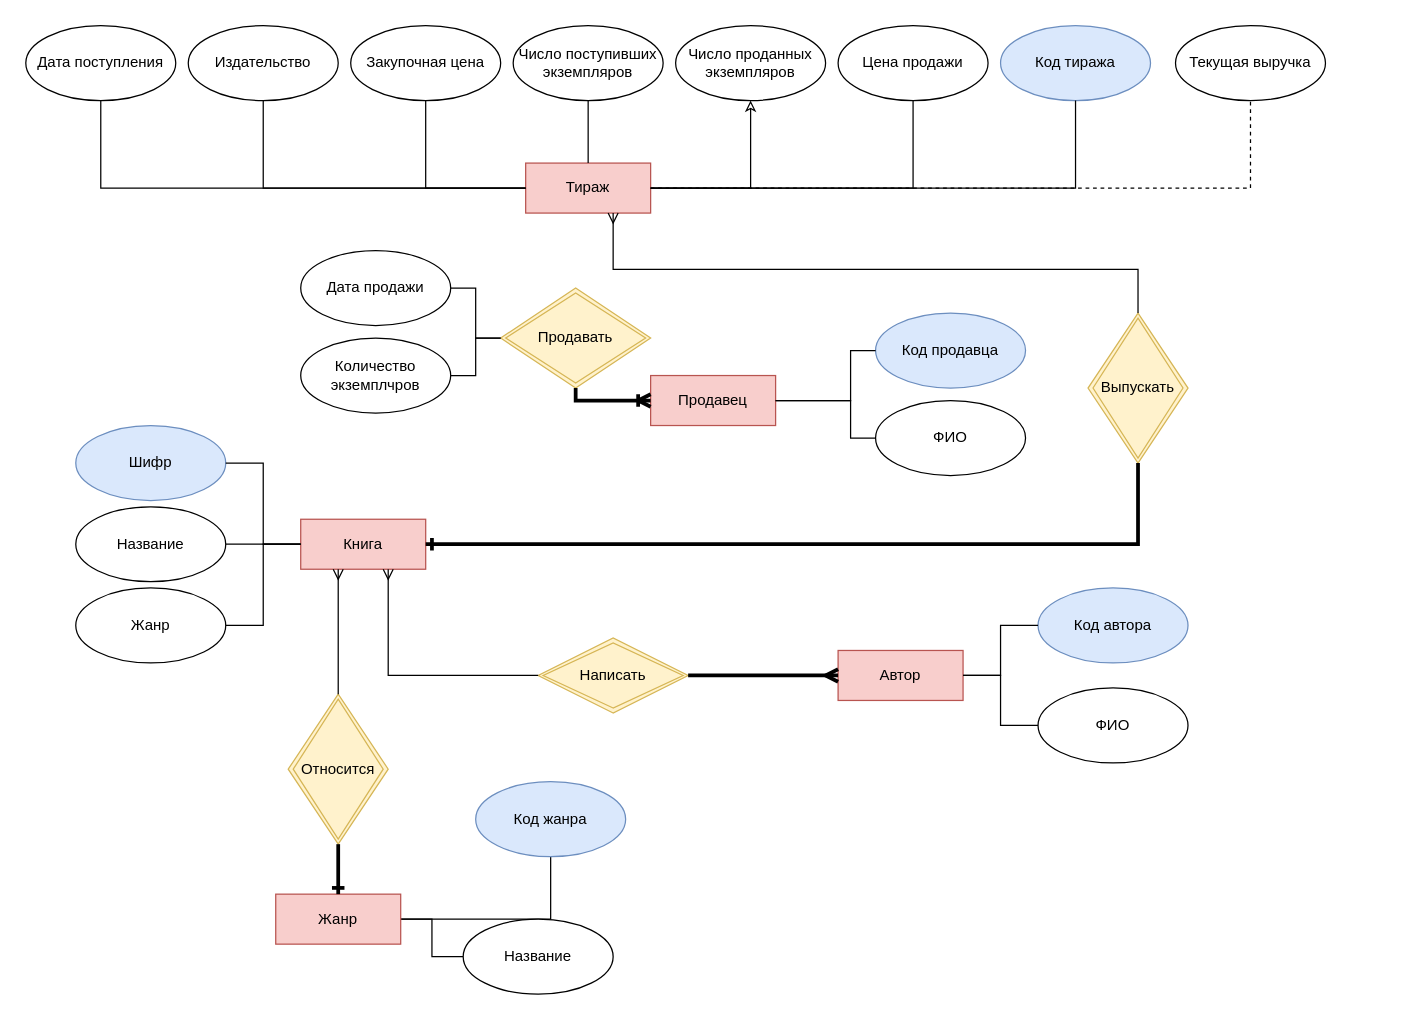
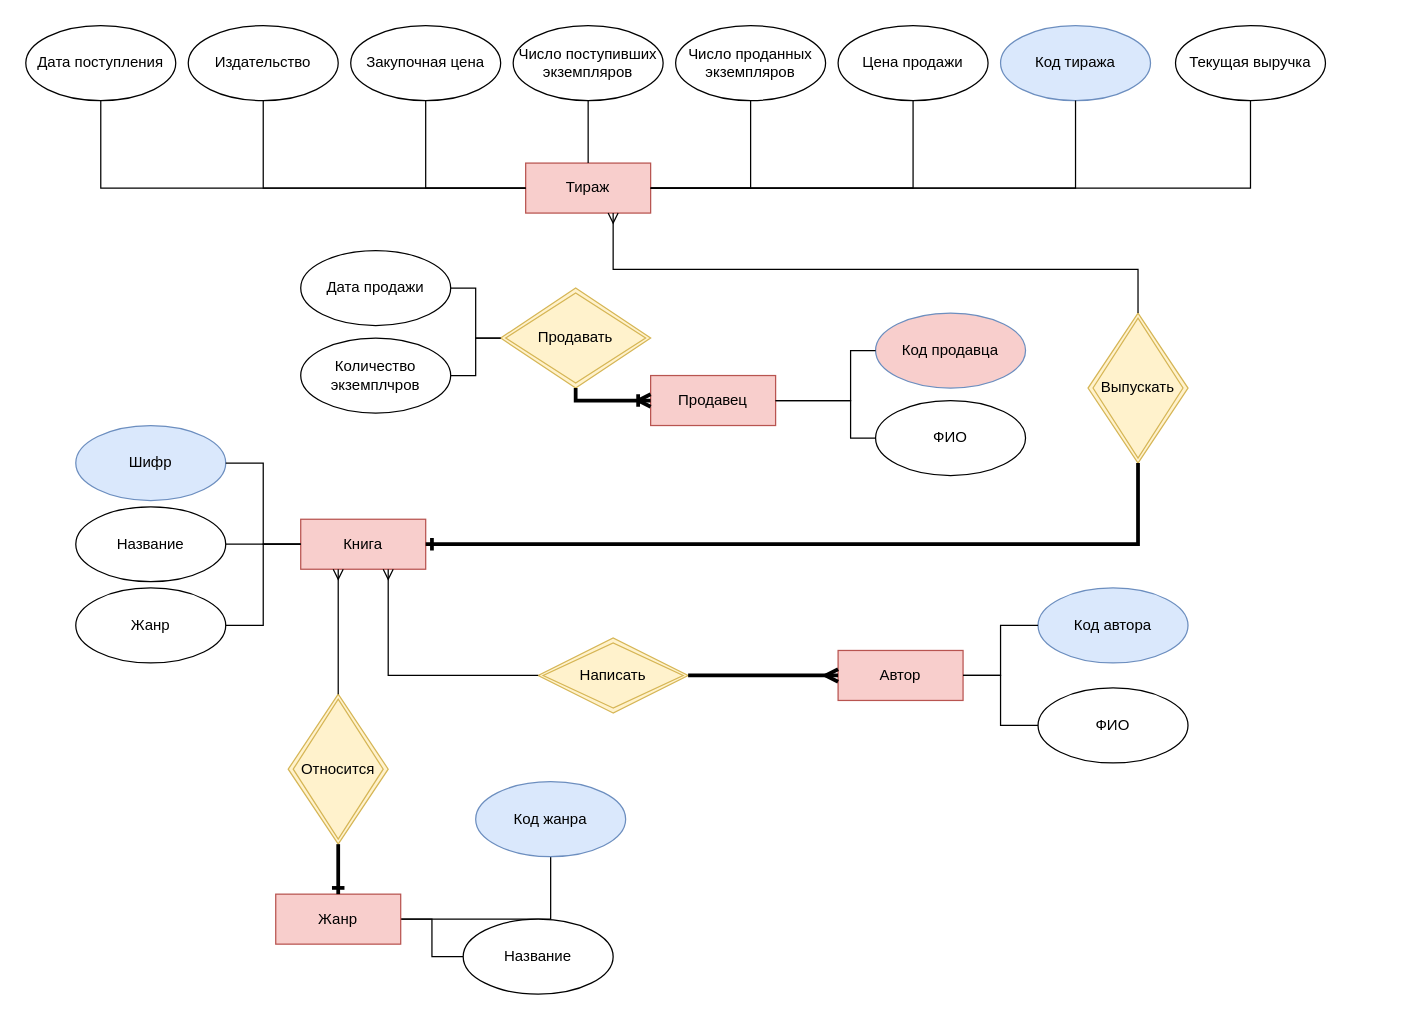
  <mxCell id="0" />
  <mxCell id="1" parent="0" />
  <mxCell id="2" value="" style="group;rounded=0;" parent="1" connectable="0" vertex="1"><mxGeometry x="20" y="20" width="900" height="150" as="geometry" /></mxCell>
  <mxCell id="3" value="" style="group;rounded=0;" parent="2" connectable="0" vertex="1"><mxGeometry width="770" height="150" as="geometry" /></mxCell>
  <mxCell id="4" value="Тираж" style="rounded=0;arcSize=10;whiteSpace=wrap;html=1;align=center;fillColor=#f8cecc;strokeColor=#b85450;" parent="3" vertex="1"><mxGeometry x="400" y="110" width="100" height="40" as="geometry" /></mxCell>
  <mxCell id="5" value="Дата поступления" style="ellipse;whiteSpace=wrap;html=1;rounded=0;arcSize=10;" parent="3" vertex="1"><mxGeometry width="120" height="60" as="geometry" /></mxCell>
  <mxCell id="6" value="" style="edgeStyle=orthogonalEdgeStyle;rounded=0;orthogonalLoop=1;jettySize=auto;html=1;endArrow=none;endFill=0;" parent="3" source="4" target="5" edge="1"><mxGeometry relative="1" as="geometry" /></mxCell>
  <mxCell id="7" value="Издательство" style="ellipse;whiteSpace=wrap;html=1;rounded=0;arcSize=10;" parent="3" vertex="1"><mxGeometry x="130" width="120" height="60" as="geometry" /></mxCell>
  <mxCell id="8" value="" style="edgeStyle=orthogonalEdgeStyle;rounded=0;orthogonalLoop=1;jettySize=auto;html=1;endArrow=none;endFill=0;" parent="3" source="4" target="7" edge="1"><mxGeometry relative="1" as="geometry" /></mxCell>
  <mxCell id="9" value="Закупочная цена" style="ellipse;whiteSpace=wrap;html=1;rounded=0;arcSize=10;" parent="3" vertex="1"><mxGeometry x="260" width="120" height="60" as="geometry" /></mxCell>
  <mxCell id="10" value="" style="edgeStyle=orthogonalEdgeStyle;rounded=0;orthogonalLoop=1;jettySize=auto;html=1;endArrow=none;endFill=0;" parent="3" source="4" target="9" edge="1"><mxGeometry relative="1" as="geometry" /></mxCell>
  <mxCell id="11" value="Число поступивших экземпляров" style="ellipse;whiteSpace=wrap;html=1;rounded=0;arcSize=10;" parent="3" vertex="1"><mxGeometry x="390" width="120" height="60" as="geometry" /></mxCell>
  <mxCell id="12" value="" style="edgeStyle=orthogonalEdgeStyle;rounded=0;orthogonalLoop=1;jettySize=auto;html=1;endArrow=none;endFill=0;" parent="3" source="4" target="11" edge="1"><mxGeometry relative="1" as="geometry" /></mxCell>
  <mxCell id="13" value="&lt;div&gt;Число проданных экземпляров&lt;/div&gt;" style="ellipse;whiteSpace=wrap;html=1;rounded=0;arcSize=10;" parent="3" vertex="1"><mxGeometry x="520" width="120" height="60" as="geometry" /></mxCell>
- <mxCell id="14" value="" style="edgeStyle=orthogonalEdgeStyle;rounded=0;orthogonalLoop=1;jettySize=auto;html=1;endArrow=classic;endFill=0;" parent="3" source="4" target="13" edge="1"><mxGeometry relative="1" as="geometry" /></mxCell>
+ <mxCell id="14" value="" style="edgeStyle=orthogonalEdgeStyle;rounded=0;orthogonalLoop=1;jettySize=auto;html=1;endArrow=none;endFill=0;" parent="3" source="4" target="13" edge="1"><mxGeometry relative="1" as="geometry" /></mxCell>
  <mxCell id="15" value="Цена продажи" style="ellipse;whiteSpace=wrap;html=1;rounded=0;arcSize=10;" parent="3" vertex="1"><mxGeometry x="650" width="120" height="60" as="geometry" /></mxCell>
  <mxCell id="16" value="" style="edgeStyle=orthogonalEdgeStyle;rounded=0;orthogonalLoop=1;jettySize=auto;html=1;endArrow=none;endFill=0;" parent="3" source="4" target="15" edge="1"><mxGeometry relative="1" as="geometry" /></mxCell>
  <mxCell id="17" value="Код тиража" style="ellipse;whiteSpace=wrap;html=1;rounded=0;arcSize=10;fillColor=#dae8fc;strokeColor=#6c8ebf;" parent="2" vertex="1"><mxGeometry x="780" width="120" height="60" as="geometry" /></mxCell>
  <mxCell id="18" value="" style="edgeStyle=orthogonalEdgeStyle;rounded=0;orthogonalLoop=1;jettySize=auto;html=1;endArrow=none;endFill=0;" parent="2" source="4" target="17" edge="1"><mxGeometry relative="1" as="geometry" /></mxCell>
  <mxCell id="19" value="" style="group;rounded=0;" parent="1" connectable="0" vertex="1"><mxGeometry x="670" y="480" width="360" height="150" as="geometry" /></mxCell>
  <mxCell id="20" value="Автор" style="rounded=0;arcSize=10;whiteSpace=wrap;html=1;align=center;fillColor=#f8cecc;strokeColor=#b85450;" parent="19" vertex="1"><mxGeometry y="40" width="100" height="40" as="geometry" /></mxCell>
  <mxCell id="21" value="Код автора" style="ellipse;whiteSpace=wrap;html=1;rounded=0;arcSize=10;fillColor=#dae8fc;strokeColor=#6c8ebf;" parent="19" vertex="1"><mxGeometry x="160" y="-10" width="120" height="60" as="geometry" /></mxCell>
  <mxCell id="22" value="" style="edgeStyle=entityRelationEdgeStyle;rounded=0;orthogonalLoop=1;jettySize=auto;html=1;endArrow=none;endFill=0;" parent="19" source="20" target="21" edge="1"><mxGeometry relative="1" as="geometry" /></mxCell>
  <mxCell id="23" value="ФИО" style="ellipse;whiteSpace=wrap;html=1;rounded=0;arcSize=10;" parent="19" vertex="1"><mxGeometry x="160" y="70" width="120" height="60" as="geometry" /></mxCell>
  <mxCell id="24" value="" style="edgeStyle=entityRelationEdgeStyle;rounded=0;orthogonalLoop=1;jettySize=auto;html=1;elbow=vertical;endArrow=none;endFill=0;" parent="19" source="20" target="23" edge="1"><mxGeometry relative="1" as="geometry" /></mxCell>
  <mxCell id="25" value="" style="group;rounded=0;" parent="1" connectable="0" vertex="1"><mxGeometry x="60" y="330" width="290" height="210" as="geometry" /></mxCell>
  <mxCell id="26" value="Книга" style="rounded=0;arcSize=10;whiteSpace=wrap;html=1;align=center;fillColor=#f8cecc;strokeColor=#b85450;" parent="25" vertex="1"><mxGeometry x="180" y="85" width="100" height="40" as="geometry" /></mxCell>
  <mxCell id="27" value="Шифр" style="ellipse;whiteSpace=wrap;html=1;rounded=0;arcSize=10;fillColor=#dae8fc;strokeColor=#6c8ebf;" parent="25" vertex="1"><mxGeometry y="10" width="120" height="60" as="geometry" /></mxCell>
  <mxCell id="28" value="" style="edgeStyle=entityRelationEdgeStyle;rounded=0;orthogonalLoop=1;jettySize=auto;html=1;elbow=vertical;endArrow=none;endFill=0;" parent="25" source="26" target="27" edge="1"><mxGeometry relative="1" as="geometry" /></mxCell>
  <mxCell id="29" value="Название" style="ellipse;whiteSpace=wrap;html=1;rounded=0;arcSize=10;" parent="25" vertex="1"><mxGeometry y="75" width="120" height="60" as="geometry" /></mxCell>
  <mxCell id="30" value="" style="edgeStyle=entityRelationEdgeStyle;rounded=0;orthogonalLoop=1;jettySize=auto;html=1;elbow=vertical;endArrow=none;endFill=0;" parent="25" source="26" target="29" edge="1"><mxGeometry relative="1" as="geometry" /></mxCell>
  <mxCell id="31" value="Жанр" style="ellipse;whiteSpace=wrap;html=1;rounded=0;arcSize=10;" parent="25" vertex="1"><mxGeometry y="140" width="120" height="60" as="geometry" /></mxCell>
  <mxCell id="32" value="" style="edgeStyle=entityRelationEdgeStyle;orthogonalLoop=1;jettySize=auto;html=1;elbow=vertical;strokeColor=default;rounded=0;endArrow=none;endFill=0;" parent="25" source="26" target="31" edge="1"><mxGeometry relative="1" as="geometry" /></mxCell>
  <mxCell id="33" value="" style="group;rounded=0;" parent="1" connectable="0" vertex="1"><mxGeometry x="440.003" y="200" width="669.997" height="250" as="geometry" /></mxCell>
  <mxCell id="34" value="Выпускать" style="shape=rhombus;double=1;perimeter=rhombusPerimeter;whiteSpace=wrap;html=1;align=center;direction=south;fillColor=#fff2cc;strokeColor=#d6b656;rounded=0;" parent="33" vertex="1"><mxGeometry x="429.997" y="50" width="80" height="120" as="geometry" /></mxCell>
  <mxCell id="35" value="Продавать" style="shape=rhombus;double=1;perimeter=rhombusPerimeter;whiteSpace=wrap;html=1;align=center;direction=west;fillColor=#fff2cc;strokeColor=#d6b656;rounded=0;" parent="33" vertex="1"><mxGeometry x="-40.003" y="30" width="120" height="80" as="geometry" /></mxCell>
  <mxCell id="36" value="Продавец" style="rounded=0;arcSize=10;whiteSpace=wrap;html=1;align=center;fillColor=#f8cecc;strokeColor=#b85450;" parent="33" vertex="1"><mxGeometry x="79.997" y="100" width="100" height="40" as="geometry" /></mxCell>
  <mxCell id="37" value="ФИО" style="ellipse;whiteSpace=wrap;html=1;rounded=0;arcSize=10;" parent="33" vertex="1"><mxGeometry x="259.997" y="120" width="120" height="60" as="geometry" /></mxCell>
  <mxCell id="38" value="" style="edgeStyle=orthogonalEdgeStyle;rounded=0;orthogonalLoop=1;jettySize=auto;html=1;strokeWidth=1;endArrow=none;endFill=0;entryX=0;entryY=0.5;entryDx=0;entryDy=0;" parent="33" source="36" target="37" edge="1"><mxGeometry relative="1" as="geometry"><Array as="points"><mxPoint x="240" y="120" /><mxPoint x="240" y="150" /></Array></mxGeometry></mxCell>
- <mxCell id="39" value="Код продавца" style="ellipse;whiteSpace=wrap;html=1;rounded=0;arcSize=10;fillColor=#dae8fc;strokeColor=#6c8ebf;" parent="33" vertex="1"><mxGeometry x="259.997" y="50" width="120" height="60" as="geometry" /></mxCell>
+ <mxCell id="39" value="Код продавца" style="ellipse;whiteSpace=wrap;html=1;rounded=0;arcSize=10;fillColor=#f8cecc;strokeColor=#6c8ebf;" parent="33" vertex="1"><mxGeometry x="259.997" y="50" width="120" height="60" as="geometry" /></mxCell>
  <mxCell id="40" value="" style="edgeStyle=orthogonalEdgeStyle;rounded=0;orthogonalLoop=1;jettySize=auto;html=1;strokeWidth=1;exitX=1;exitY=0.5;exitDx=0;exitDy=0;entryX=0;entryY=0.5;entryDx=0;entryDy=0;endArrow=none;endFill=0;" parent="33" source="36" target="39" edge="1"><mxGeometry relative="1" as="geometry"><Array as="points"><mxPoint x="240" y="120" /></Array></mxGeometry></mxCell>
  <mxCell id="41" value="" style="fontSize=12;html=1;endArrow=ERoneToMany;rounded=0;exitX=0.5;exitY=0;exitDx=0;exitDy=0;edgeStyle=orthogonalEdgeStyle;strokeWidth=3;entryX=0;entryY=0.5;entryDx=0;entryDy=0;" parent="33" source="35" target="36" edge="1"><mxGeometry width="100" height="100" relative="1" as="geometry"><mxPoint x="29.997" y="40" as="sourcePoint" /><mxPoint x="29.997" y="-25" as="targetPoint" /><Array as="points"><mxPoint x="20" y="120" /></Array></mxGeometry></mxCell>
  <mxCell id="42" value="Написать" style="shape=rhombus;double=1;perimeter=rhombusPerimeter;whiteSpace=wrap;html=1;align=center;direction=west;fillColor=#fff2cc;strokeColor=#d6b656;rounded=0;" parent="1" vertex="1"><mxGeometry x="430" y="510" width="120" height="60" as="geometry" /></mxCell>
  <mxCell id="43" value="" style="edgeStyle=orthogonalEdgeStyle;rounded=0;orthogonalLoop=1;jettySize=auto;html=1;endArrow=none;endFill=0;" parent="1" source="35" target="45" edge="1"><mxGeometry relative="1" as="geometry" /></mxCell>
  <mxCell id="44" value="" style="edgeStyle=orthogonalEdgeStyle;rounded=0;orthogonalLoop=1;jettySize=auto;html=1;endArrow=none;endFill=0;" parent="1" source="35" target="52" edge="1"><mxGeometry relative="1" as="geometry" /></mxCell>
  <mxCell id="45" value="Дата продажи" style="ellipse;whiteSpace=wrap;html=1;rounded=0;" parent="1" vertex="1"><mxGeometry x="240" y="200" width="120" height="60" as="geometry" /></mxCell>
  <mxCell id="46" value="Текущая выручка" style="ellipse;whiteSpace=wrap;html=1;rounded=0;arcSize=10;" parent="1" vertex="1"><mxGeometry x="940" y="20" width="120" height="60" as="geometry" /></mxCell>
- <mxCell id="47" value="" style="edgeStyle=orthogonalEdgeStyle;rounded=0;orthogonalLoop=1;jettySize=auto;html=1;endArrow=none;endFill=0;dashed=1;" parent="1" source="4" target="46" edge="1"><mxGeometry relative="1" as="geometry" /></mxCell>
+ <mxCell id="47" value="" style="edgeStyle=orthogonalEdgeStyle;rounded=0;orthogonalLoop=1;jettySize=auto;html=1;endArrow=none;endFill=0;" parent="1" source="4" target="46" edge="1"><mxGeometry relative="1" as="geometry" /></mxCell>
  <mxCell id="48" value="" style="edgeStyle=orthogonalEdgeStyle;fontSize=12;html=1;endArrow=ERmany;rounded=0;strokeWidth=1;exitX=0;exitY=0.5;exitDx=0;exitDy=0;" parent="1" source="34" edge="1"><mxGeometry width="100" height="100" relative="1" as="geometry"><mxPoint x="730" y="230" as="sourcePoint" /><mxPoint x="490" y="170" as="targetPoint" /><Array as="points"><mxPoint x="910" y="215" /><mxPoint x="490" y="215" /></Array></mxGeometry></mxCell>
  <mxCell id="49" value="" style="edgeStyle=orthogonalEdgeStyle;fontSize=12;html=1;endArrow=ERone;endFill=1;rounded=0;strokeWidth=3;exitX=1;exitY=0.5;exitDx=0;exitDy=0;entryX=1;entryY=0.5;entryDx=0;entryDy=0;" parent="1" source="34" target="26" edge="1"><mxGeometry width="100" height="100" relative="1" as="geometry"><mxPoint x="610" y="470" as="sourcePoint" /><mxPoint x="710" y="370" as="targetPoint" /><Array as="points"><mxPoint x="910" y="435" /></Array></mxGeometry></mxCell>
  <mxCell id="50" value="" style="edgeStyle=orthogonalEdgeStyle;fontSize=12;html=1;endArrow=ERmany;rounded=0;strokeWidth=1;exitX=1;exitY=0.5;exitDx=0;exitDy=0;" parent="1" source="42" edge="1"><mxGeometry width="100" height="100" relative="1" as="geometry"><mxPoint x="340" y="550" as="sourcePoint" /><mxPoint x="310" y="455" as="targetPoint" /><Array as="points"><mxPoint x="310" y="540" /><mxPoint x="310" y="455" /></Array></mxGeometry></mxCell>
  <mxCell id="51" value="" style="edgeStyle=elbowEdgeStyle;fontSize=12;html=1;endArrow=ERmany;rounded=0;strokeWidth=3;exitX=0;exitY=0.5;exitDx=0;exitDy=0;" parent="1" source="42" target="20" edge="1"><mxGeometry width="100" height="100" relative="1" as="geometry"><mxPoint x="470" y="640" as="sourcePoint" /><mxPoint x="570" y="540" as="targetPoint" /></mxGeometry></mxCell>
  <mxCell id="52" value="Количество экземплчров" style="ellipse;whiteSpace=wrap;html=1;rounded=0;" parent="1" vertex="1"><mxGeometry x="240" y="270" width="120" height="60" as="geometry" /></mxCell>
  <mxCell id="53" value="" style="edgeStyle=orthogonalEdgeStyle;rounded=0;orthogonalLoop=1;jettySize=auto;html=1;strokeColor=default;strokeWidth=1;endArrow=none;endFill=0;" parent="1" source="55" target="59" edge="1"><mxGeometry relative="1" as="geometry" /></mxCell>
  <mxCell id="54" value="" style="edgeStyle=orthogonalEdgeStyle;rounded=0;orthogonalLoop=1;jettySize=auto;html=1;strokeColor=default;strokeWidth=1;endArrow=none;endFill=0;" parent="1" source="55" target="60" edge="1"><mxGeometry relative="1" as="geometry" /></mxCell>
  <mxCell id="55" value="Жанр" style="rounded=0;arcSize=10;whiteSpace=wrap;html=1;align=center;fillColor=#f8cecc;strokeColor=#b85450;" parent="1" vertex="1"><mxGeometry x="220" y="715" width="100" height="40" as="geometry" /></mxCell>
  <mxCell id="56" value="Относится" style="shape=rhombus;double=1;perimeter=rhombusPerimeter;whiteSpace=wrap;html=1;align=center;direction=north;fillColor=#fff2cc;strokeColor=#d6b656;rounded=0;" parent="1" vertex="1"><mxGeometry x="230" y="555" width="80" height="120" as="geometry" /></mxCell>
  <mxCell id="57" value="" style="edgeStyle=orthogonalEdgeStyle;fontSize=12;html=1;endArrow=ERone;endFill=1;rounded=0;strokeColor=default;strokeWidth=3;exitX=0;exitY=0.5;exitDx=0;exitDy=0;entryX=0.5;entryY=0;entryDx=0;entryDy=0;" parent="1" source="56" target="55" edge="1"><mxGeometry width="100" height="100" relative="1" as="geometry"><mxPoint x="320" y="725" as="sourcePoint" /><mxPoint x="420" y="625" as="targetPoint" /></mxGeometry></mxCell>
  <mxCell id="58" value="" style="edgeStyle=orthogonalEdgeStyle;fontSize=12;html=1;endArrow=ERmany;rounded=0;strokeColor=default;strokeWidth=1;exitX=1;exitY=0.5;exitDx=0;exitDy=0;" parent="1" source="56" edge="1"><mxGeometry width="100" height="100" relative="1" as="geometry"><mxPoint x="340" y="655" as="sourcePoint" /><mxPoint x="270" y="455" as="targetPoint" /><Array as="points"><mxPoint x="270" y="455" /></Array></mxGeometry></mxCell>
  <mxCell id="59" value="Код жанра" style="ellipse;whiteSpace=wrap;html=1;fillColor=#dae8fc;strokeColor=#6c8ebf;rounded=0;arcSize=10;" parent="1" vertex="1"><mxGeometry x="380" y="625" width="120" height="60" as="geometry" /></mxCell>
  <mxCell id="60" value="Название" style="ellipse;whiteSpace=wrap;html=1;rounded=0;arcSize=10;" parent="1" vertex="1"><mxGeometry x="370" y="735" width="120" height="60" as="geometry" /></mxCell>
